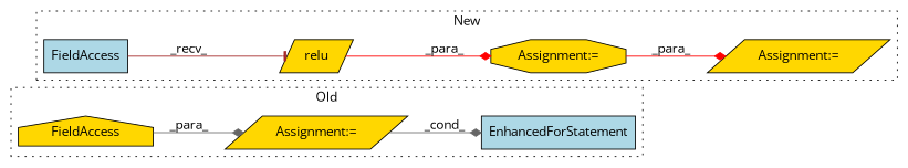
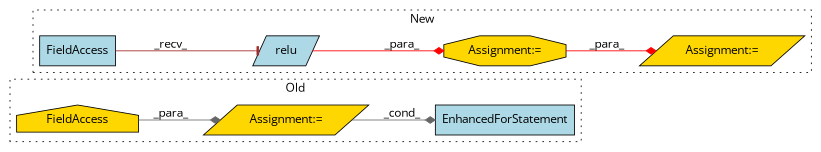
  digraph {
    rankdir=LR
    fontname="Open Sans"
    node [a=7 l="53,2" s="5348,5424" shape=parallelogram style=filled fillcolor=gold fontname="Open Sans"]
    edge [color=gray40 arrowhead=diamond fontname="Open Sans"]
    n1 [a=70 label=EnhancedForStatement shape=box fillcolor=lightblue]
    n2 [label="Assignment:="]
    n3 [a=22 l=11 label=FieldAccess s=5413 shape=house]
-   n4 [a=32 l="5,1" label=relu s="2766,2787"]
+   n4 [a=32 l="5,1" label=relu s="2766,2787" fillcolor=lightblue]
    n5 [a=22 l=19 label=FieldAccess s=2746 shape=box fillcolor=lightblue]
    n6 [l=1 label="Assignment:=" s=2745 shape=octagon]
    n7 [l=1 label="Assignment:=" s=2795]
    subgraph cluster_1 {
      label=Old
      style=dotted
      n1
      n2
      n3
    }
    subgraph cluster_2 {
      label=New
      style=dotted
      n4
      n5
      n6
      n7
    }
    n2 -> n1 [label=_cond_]
    n3 -> n2 [label=_para_]
    n4 -> n6 [label=_para_ color=red]
    n5 -> n4 [label=_recv_ color=brown arrowhead=tee]
    n6 -> n7 [label=_para_ color=red]
  }
